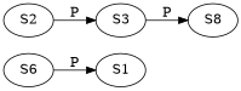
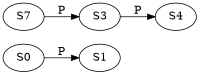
  strict digraph {
    rankdir=LR
-   S0 [label=S6]
+   S0
    S1
-   S2
+   S2 [label=S7]
    S3
-   S4 [label=S8]
+   S4
    S0 -> S1 [label=P]
    S2 -> S3 [label=P]
    S3 -> S4 [label=P]
  }
